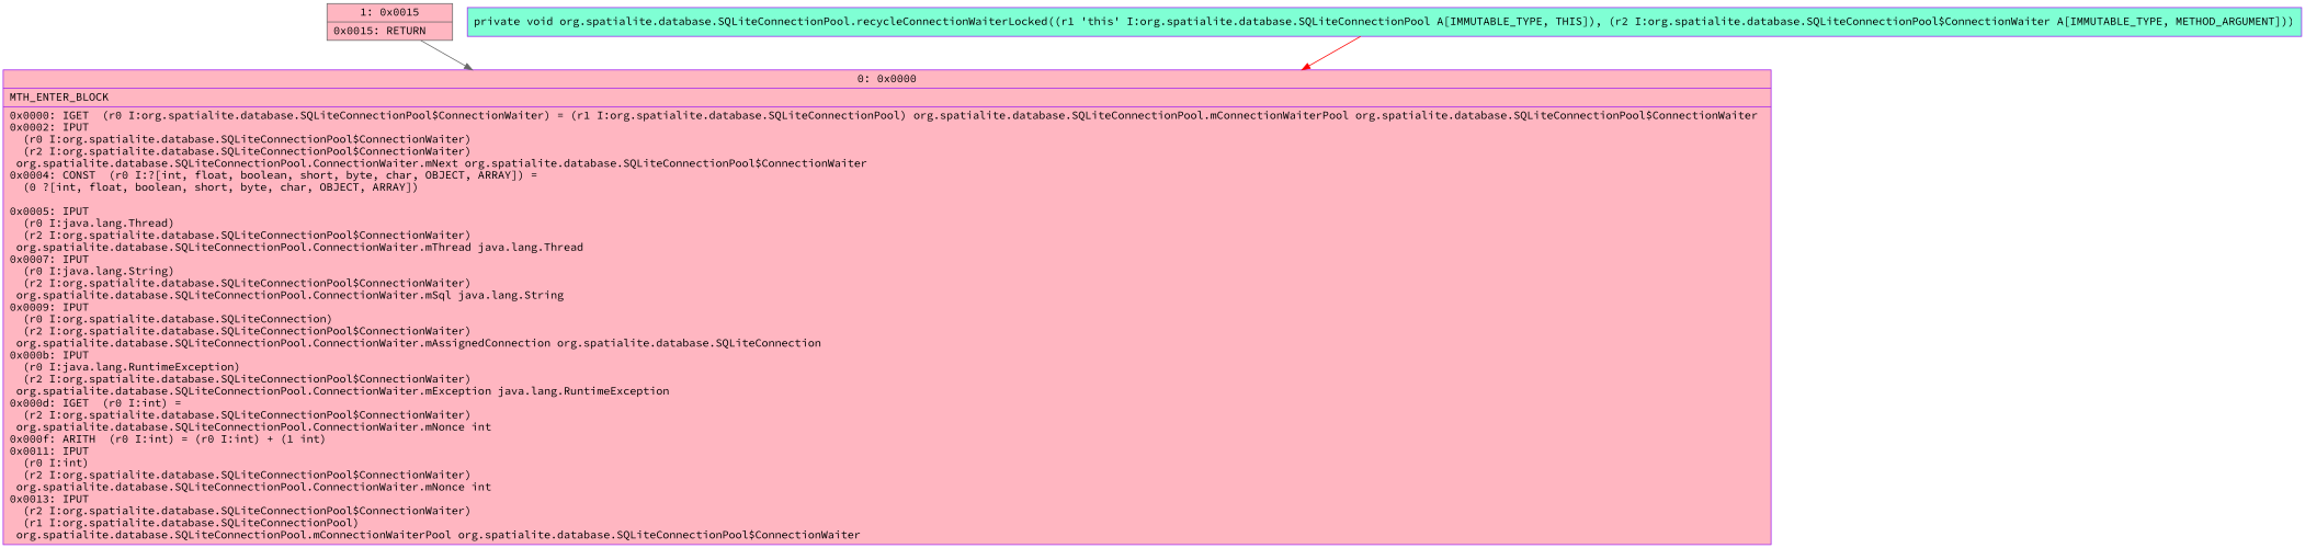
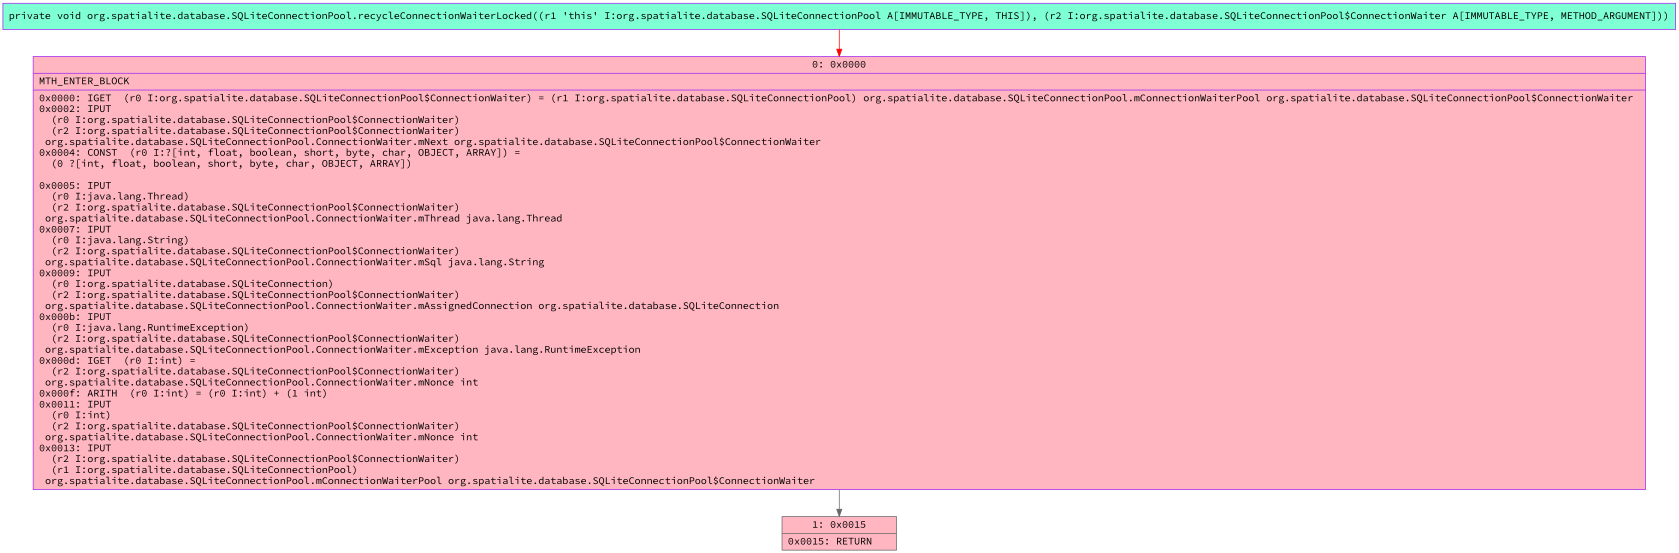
  digraph {
    fontname="Source Code Pro"
    node [shape=record style=filled fillcolor=lightpink color=purple fontname="Source Code Pro"]
    edge [fontname="Source Code Pro"]
    n1 [label="{0\:\ 0x0000|MTH_ENTER_BLOCK\l|0x0000: IGET  (r0 I:org.spatialite.database.SQLiteConnectionPool$ConnectionWaiter) = (r1 I:org.spatialite.database.SQLiteConnectionPool) org.spatialite.database.SQLiteConnectionPool.mConnectionWaiterPool org.spatialite.database.SQLiteConnectionPool$ConnectionWaiter \l0x0002: IPUT  \l  (r0 I:org.spatialite.database.SQLiteConnectionPool$ConnectionWaiter)\l  (r2 I:org.spatialite.database.SQLiteConnectionPool$ConnectionWaiter)\l org.spatialite.database.SQLiteConnectionPool.ConnectionWaiter.mNext org.spatialite.database.SQLiteConnectionPool$ConnectionWaiter \l0x0004: CONST  (r0 I:?[int, float, boolean, short, byte, char, OBJECT, ARRAY]) = \l  (0 ?[int, float, boolean, short, byte, char, OBJECT, ARRAY])\l \l0x0005: IPUT  \l  (r0 I:java.lang.Thread)\l  (r2 I:org.spatialite.database.SQLiteConnectionPool$ConnectionWaiter)\l org.spatialite.database.SQLiteConnectionPool.ConnectionWaiter.mThread java.lang.Thread \l0x0007: IPUT  \l  (r0 I:java.lang.String)\l  (r2 I:org.spatialite.database.SQLiteConnectionPool$ConnectionWaiter)\l org.spatialite.database.SQLiteConnectionPool.ConnectionWaiter.mSql java.lang.String \l0x0009: IPUT  \l  (r0 I:org.spatialite.database.SQLiteConnection)\l  (r2 I:org.spatialite.database.SQLiteConnectionPool$ConnectionWaiter)\l org.spatialite.database.SQLiteConnectionPool.ConnectionWaiter.mAssignedConnection org.spatialite.database.SQLiteConnection \l0x000b: IPUT  \l  (r0 I:java.lang.RuntimeException)\l  (r2 I:org.spatialite.database.SQLiteConnectionPool$ConnectionWaiter)\l org.spatialite.database.SQLiteConnectionPool.ConnectionWaiter.mException java.lang.RuntimeException \l0x000d: IGET  (r0 I:int) = \l  (r2 I:org.spatialite.database.SQLiteConnectionPool$ConnectionWaiter)\l org.spatialite.database.SQLiteConnectionPool.ConnectionWaiter.mNonce int \l0x000f: ARITH  (r0 I:int) = (r0 I:int) + (1 int) \l0x0011: IPUT  \l  (r0 I:int)\l  (r2 I:org.spatialite.database.SQLiteConnectionPool$ConnectionWaiter)\l org.spatialite.database.SQLiteConnectionPool.ConnectionWaiter.mNonce int \l0x0013: IPUT  \l  (r2 I:org.spatialite.database.SQLiteConnectionPool$ConnectionWaiter)\l  (r1 I:org.spatialite.database.SQLiteConnectionPool)\l org.spatialite.database.SQLiteConnectionPool.mConnectionWaiterPool org.spatialite.database.SQLiteConnectionPool$ConnectionWaiter \l}"]
    n2 [label="{1\:\ 0x0015|0x0015: RETURN   \l}" color=gray40]
    n3 [label="{private void org.spatialite.database.SQLiteConnectionPool.recycleConnectionWaiterLocked((r1 'this' I:org.spatialite.database.SQLiteConnectionPool A[IMMUTABLE_TYPE, THIS]), (r2 I:org.spatialite.database.SQLiteConnectionPool$ConnectionWaiter A[IMMUTABLE_TYPE, METHOD_ARGUMENT])) }" fillcolor=aquamarine]
-   n2 -> n1 [color=gray40]
+   n1 -> n2 [color=gray40]
    n3 -> n1 [color=red]
  }
